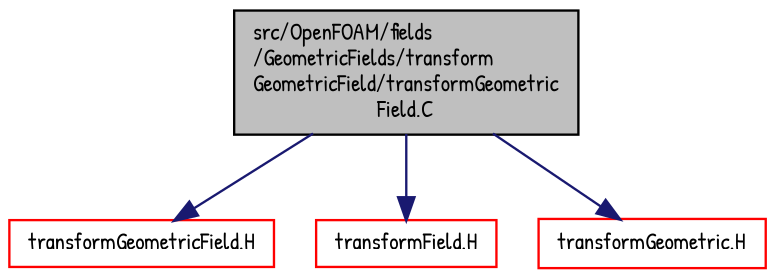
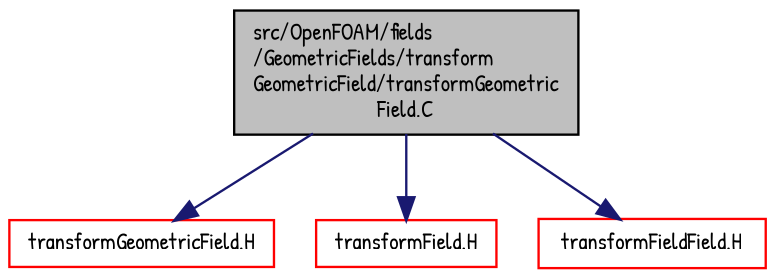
  digraph {
    fontname="Patrick Hand"
    node [color=red fontname="Patrick Hand" fontsize=10 shape=record]
    edge [color=midnightblue fontname="Patrick Hand" fontsize=10 labelfontname=Helvetica labelfontsize=10 style=solid]
    n1 [color=black fillcolor=grey75 fontcolor=black height=0.2 label="src/OpenFOAM/fields\l/GeometricFields/transform\lGeometricField/transformGeometric\lField.C" style=filled width=0.4]
    n2 [height=0.2 label="transformGeometricField.H" width=0.4]
    n3 [height=0.2 label="transformField.H" width=0.4]
-   n4 [height=0.2 label="transformGeometric.H" width=0.4]
+   n4 [height=0.2 label="transformFieldField.H" width=0.4]
    n1 -> n2
    n1 -> n3
    n1 -> n4
  }
